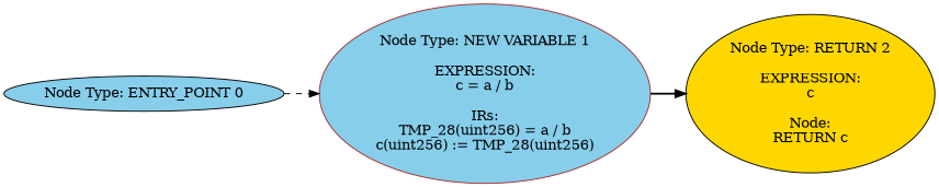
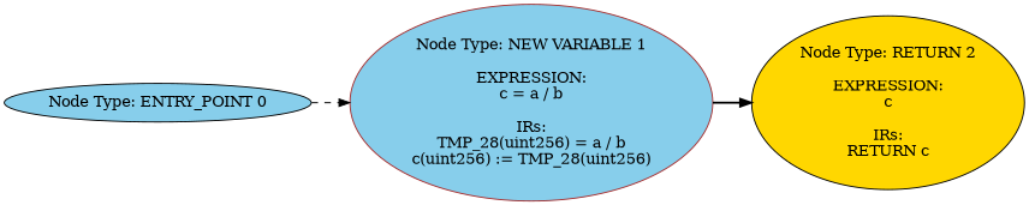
  digraph {
    rankdir=LR
    node [style=filled fillcolor=skyblue color=black]
    n1 [label="Node Type: ENTRY_POINT 0\n"]
    n2 [label="Node Type: NEW VARIABLE 1\n\nEXPRESSION:\nc = a / b\n\nIRs:\nTMP_28(uint256) = a / b\nc(uint256) := TMP_28(uint256)" color=brown]
-   n3 [label="Node Type: RETURN 2\n\nEXPRESSION:\nc\n\nNode:\nRETURN c" fillcolor=gold]
+   n3 [label="Node Type: RETURN 2\n\nEXPRESSION:\nc\n\nIRs:\nRETURN c" fillcolor=gold]
    n1 -> n2 [style=dashed]
    n2 -> n3 [style=bold]
  }
